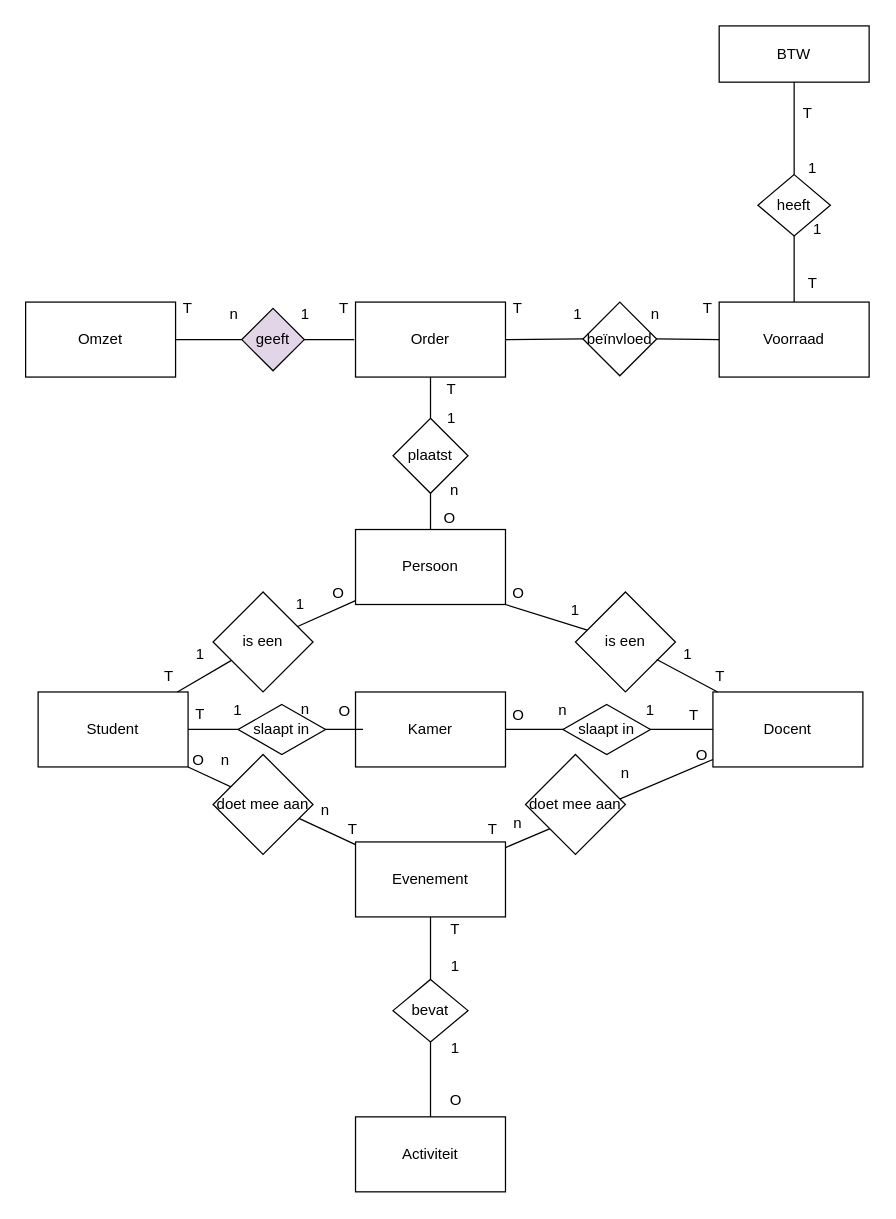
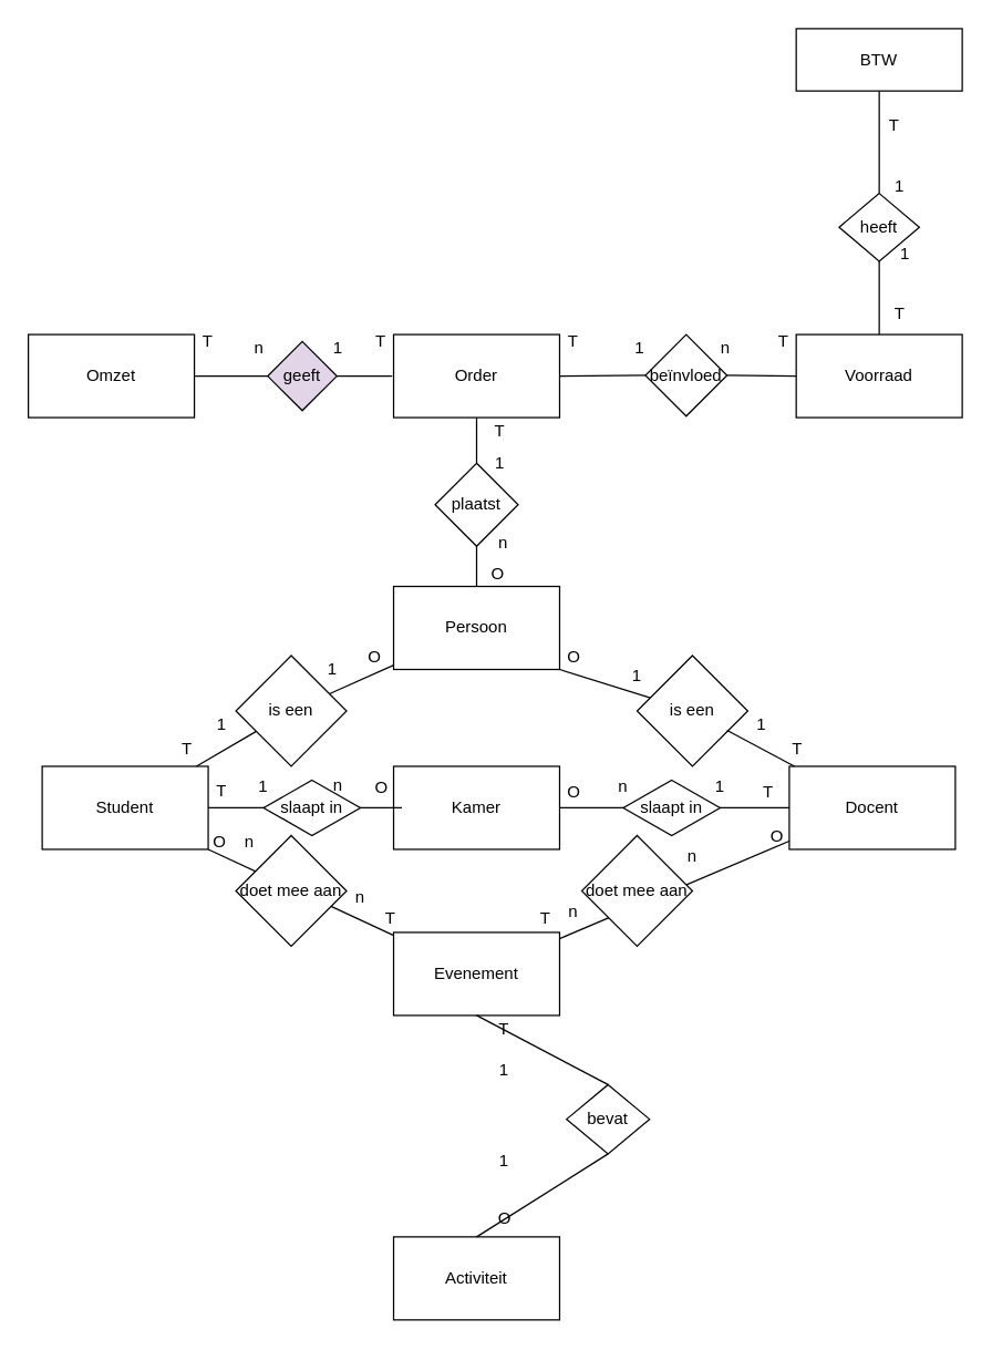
  <mxCell id="0" />
  <mxCell id="1" parent="0" />
  <mxCell id="2" value="Persoon" style="rounded=0;whiteSpace=wrap;html=1;" parent="1" vertex="1"><mxGeometry x="284" y="423" width="120" height="60" as="geometry" /></mxCell>
  <mxCell id="3" value="Student" style="rounded=0;whiteSpace=wrap;html=1;" parent="1" vertex="1"><mxGeometry x="30" y="553" width="120" height="60" as="geometry" /></mxCell>
  <mxCell id="4" value="Docent" style="rounded=0;whiteSpace=wrap;html=1;" parent="1" vertex="1"><mxGeometry x="570" y="553" width="120" height="60" as="geometry" /></mxCell>
  <mxCell id="5" value="" style="endArrow=none;html=1;" parent="1" source="16" target="2" edge="1"><mxGeometry width="50" height="50" relative="1" as="geometry"><mxPoint x="243.274" y="498.101" as="sourcePoint" /><mxPoint x="340" y="683" as="targetPoint" /><Array as="points" /></mxGeometry></mxCell>
  <mxCell id="6" value="" style="endArrow=none;html=1;entryX=1;entryY=1;entryDx=0;entryDy=0;" parent="1" source="17" target="2" edge="1"><mxGeometry width="50" height="50" relative="1" as="geometry"><mxPoint x="390" y="523" as="sourcePoint" /><mxPoint x="440" y="473" as="targetPoint" /></mxGeometry></mxCell>
  <mxCell id="7" value="" style="endArrow=none;html=1;" parent="1" source="3" target="16" edge="1"><mxGeometry width="50" height="50" relative="1" as="geometry"><mxPoint x="148.615" y="553" as="sourcePoint" /><mxPoint x="175.602" y="533.065" as="targetPoint" /><Array as="points" /></mxGeometry></mxCell>
  <mxCell id="8" value="Evenement" style="rounded=0;whiteSpace=wrap;html=1;" parent="1" vertex="1"><mxGeometry x="284" y="673" width="120" height="60" as="geometry" /></mxCell>
  <mxCell id="9" value="" style="endArrow=none;html=1;entryX=1;entryY=1;entryDx=0;entryDy=0;" parent="1" source="8" target="3" edge="1"><mxGeometry width="50" height="50" relative="1" as="geometry"><mxPoint x="290" y="733" as="sourcePoint" /><mxPoint x="340" y="683" as="targetPoint" /></mxGeometry></mxCell>
  <mxCell id="10" value="" style="endArrow=none;html=1;exitX=0;exitY=0.9;exitDx=0;exitDy=0;exitPerimeter=0;" parent="1" source="4" target="8" edge="1"><mxGeometry width="50" height="50" relative="1" as="geometry"><mxPoint x="536.663" y="693" as="sourcePoint" /><mxPoint x="423.33" y="633" as="targetPoint" /></mxGeometry></mxCell>
  <mxCell id="11" value="doet mee aan" style="rhombus;whiteSpace=wrap;html=1;" parent="1" vertex="1"><mxGeometry x="170" y="603" width="80" height="80" as="geometry" /></mxCell>
  <mxCell id="12" value="doet mee aan" style="rhombus;whiteSpace=wrap;html=1;" parent="1" vertex="1"><mxGeometry x="420" y="603" width="80" height="80" as="geometry" /></mxCell>
  <mxCell id="13" value="Kamer" style="rounded=0;whiteSpace=wrap;html=1;" parent="1" vertex="1"><mxGeometry x="284" y="553" width="120" height="60" as="geometry" /></mxCell>
  <mxCell id="14" value="" style="endArrow=none;html=1;exitX=1;exitY=0.5;exitDx=0;exitDy=0;" parent="1" source="3" edge="1"><mxGeometry width="50" height="50" relative="1" as="geometry"><mxPoint x="290" y="633" as="sourcePoint" /><mxPoint x="290" y="583" as="targetPoint" /></mxGeometry></mxCell>
  <mxCell id="15" value="" style="endArrow=none;html=1;entryX=0;entryY=0.5;entryDx=0;entryDy=0;exitX=1;exitY=0.5;exitDx=0;exitDy=0;" parent="1" source="13" target="4" edge="1"><mxGeometry width="50" height="50" relative="1" as="geometry"><mxPoint x="290" y="633" as="sourcePoint" /><mxPoint x="340" y="583" as="targetPoint" /></mxGeometry></mxCell>
  <mxCell id="16" value="is een" style="rhombus;whiteSpace=wrap;html=1;" parent="1" vertex="1"><mxGeometry x="170" y="473" width="80" height="80" as="geometry" /></mxCell>
  <mxCell id="17" value="is een" style="rhombus;whiteSpace=wrap;html=1;" parent="1" vertex="1"><mxGeometry x="460" y="473" width="80" height="80" as="geometry" /></mxCell>
  <mxCell id="18" value="" style="endArrow=none;html=1;entryX=0.813;entryY=0.675;entryDx=0;entryDy=0;entryPerimeter=0;" parent="1" source="4" target="17" edge="1"><mxGeometry width="50" height="50" relative="1" as="geometry"><mxPoint x="534.2" y="553" as="sourcePoint" /><mxPoint x="490" y="523" as="targetPoint" /></mxGeometry></mxCell>
  <mxCell id="19" value="slaapt in" style="rhombus;whiteSpace=wrap;html=1;" parent="1" vertex="1"><mxGeometry x="190" y="563" width="70" height="40" as="geometry" /></mxCell>
  <mxCell id="20" value="slaapt in" style="rhombus;whiteSpace=wrap;html=1;" parent="1" vertex="1"><mxGeometry x="450" y="563" width="70" height="40" as="geometry" /></mxCell>
  <mxCell id="21" value="Activiteit" style="rounded=0;whiteSpace=wrap;html=1;" parent="1" vertex="1"><mxGeometry x="284" y="893" width="120" height="60" as="geometry" /></mxCell>
  <mxCell id="22" value="Voorraad" style="rounded=0;whiteSpace=wrap;html=1;" parent="1" vertex="1"><mxGeometry x="575" y="241" width="120" height="60" as="geometry" /></mxCell>
  <mxCell id="23" value="BTW" style="rounded=0;whiteSpace=wrap;html=1;" parent="1" vertex="1"><mxGeometry x="575" y="20" width="120" height="45" as="geometry" /></mxCell>
  <mxCell id="24" value="" style="endArrow=none;html=1;entryX=0.5;entryY=1;entryDx=0;entryDy=0;exitX=0.5;exitY=0;exitDx=0;exitDy=0;" parent="1" source="25" target="8" edge="1"><mxGeometry width="50" height="50" relative="1" as="geometry"><mxPoint x="294" y="833" as="sourcePoint" /><mxPoint x="344" y="783" as="targetPoint" /></mxGeometry></mxCell>
- <mxCell id="25" value="bevat" style="rhombus;whiteSpace=wrap;html=1;" parent="1" vertex="1"><mxGeometry x="314" y="783" width="60" height="50" as="geometry" /></mxCell>
+ <mxCell id="25" value="bevat" style="rhombus;whiteSpace=wrap;html=1;" parent="1" vertex="1"><mxGeometry x="409" y="783" width="60" height="50" as="geometry" /></mxCell>
  <mxCell id="26" value="" style="endArrow=none;html=1;entryX=0.5;entryY=1;entryDx=0;entryDy=0;exitX=0.5;exitY=0;exitDx=0;exitDy=0;" parent="1" source="21" target="25" edge="1"><mxGeometry width="50" height="50" relative="1" as="geometry"><mxPoint x="344" y="893" as="sourcePoint" /><mxPoint x="344" y="733" as="targetPoint" /></mxGeometry></mxCell>
  <mxCell id="27" value="1" style="text;html=1;strokeColor=none;fillColor=none;align=center;verticalAlign=middle;whiteSpace=wrap;rounded=0;" parent="1" vertex="1"><mxGeometry x="220" y="473" width="40" height="20" as="geometry" /></mxCell>
  <mxCell id="28" value="1" style="text;html=1;strokeColor=none;fillColor=none;align=center;verticalAlign=middle;whiteSpace=wrap;rounded=0;" parent="1" vertex="1"><mxGeometry x="150" y="513" width="20" height="20" as="geometry" /></mxCell>
  <mxCell id="29" value="1" style="text;html=1;strokeColor=none;fillColor=none;align=center;verticalAlign=middle;whiteSpace=wrap;rounded=0;" parent="1" vertex="1"><mxGeometry x="450" y="483" width="20" height="10" as="geometry" /></mxCell>
  <mxCell id="30" value="1" style="text;html=1;strokeColor=none;fillColor=none;align=center;verticalAlign=middle;whiteSpace=wrap;rounded=0;" parent="1" vertex="1"><mxGeometry x="540" y="518" width="20" height="10" as="geometry" /></mxCell>
  <mxCell id="31" value="1" style="text;html=1;strokeColor=none;fillColor=none;align=center;verticalAlign=middle;whiteSpace=wrap;rounded=0;" parent="1" vertex="1"><mxGeometry x="510" y="563" width="20" height="10" as="geometry" /></mxCell>
  <mxCell id="32" value="n" style="text;html=1;strokeColor=none;fillColor=none;align=center;verticalAlign=middle;whiteSpace=wrap;rounded=0;" parent="1" vertex="1"><mxGeometry x="440" y="563" width="20" height="10" as="geometry" /></mxCell>
  <mxCell id="33" value="1" style="text;html=1;strokeColor=none;fillColor=none;align=center;verticalAlign=middle;whiteSpace=wrap;rounded=0;" parent="1" vertex="1"><mxGeometry x="180" y="558" width="20" height="20" as="geometry" /></mxCell>
  <mxCell id="34" value="n" style="text;html=1;strokeColor=none;fillColor=none;align=center;verticalAlign=middle;whiteSpace=wrap;rounded=0;" parent="1" vertex="1"><mxGeometry x="234" y="562" width="20" height="10" as="geometry" /></mxCell>
  <mxCell id="35" value="n" style="text;html=1;strokeColor=none;fillColor=none;align=center;verticalAlign=middle;whiteSpace=wrap;rounded=0;" parent="1" vertex="1"><mxGeometry x="250" y="643" width="20" height="10" as="geometry" /></mxCell>
  <mxCell id="36" value="n" style="text;html=1;strokeColor=none;fillColor=none;align=center;verticalAlign=middle;whiteSpace=wrap;rounded=0;" parent="1" vertex="1"><mxGeometry x="170" y="603" width="20" height="10" as="geometry" /></mxCell>
  <mxCell id="37" value="n" style="text;html=1;strokeColor=none;fillColor=none;align=center;verticalAlign=middle;whiteSpace=wrap;rounded=0;" parent="1" vertex="1"><mxGeometry x="404" y="653" width="20" height="10" as="geometry" /></mxCell>
  <mxCell id="38" value="n" style="text;html=1;strokeColor=none;fillColor=none;align=center;verticalAlign=middle;whiteSpace=wrap;rounded=0;" parent="1" vertex="1"><mxGeometry x="490" y="613" width="20" height="10" as="geometry" /></mxCell>
  <mxCell id="39" value="1" style="text;html=1;strokeColor=none;fillColor=none;align=center;verticalAlign=middle;whiteSpace=wrap;rounded=0;" parent="1" vertex="1"><mxGeometry x="344" y="763" width="40" height="20" as="geometry" /></mxCell>
  <mxCell id="40" value="1" style="text;html=1;strokeColor=none;fillColor=none;align=center;verticalAlign=middle;whiteSpace=wrap;rounded=0;" parent="1" vertex="1"><mxGeometry x="354" y="833" width="20" height="10" as="geometry" /></mxCell>
  <mxCell id="41" value="Omzet" style="rounded=0;whiteSpace=wrap;html=1;" parent="1" vertex="1"><mxGeometry x="20" y="241" width="120" height="60" as="geometry" /></mxCell>
  <mxCell id="42" value="1" style="text;html=1;strokeColor=none;fillColor=none;align=center;verticalAlign=middle;whiteSpace=wrap;rounded=0;" parent="1" vertex="1"><mxGeometry x="234" y="246" width="20" height="10" as="geometry" /></mxCell>
  <mxCell id="43" value="n" style="text;html=1;strokeColor=none;fillColor=none;align=center;verticalAlign=middle;whiteSpace=wrap;rounded=0;" parent="1" vertex="1"><mxGeometry x="177" y="246" width="20" height="10" as="geometry" /></mxCell>
  <mxCell id="44" value="Order" style="rounded=0;whiteSpace=wrap;html=1;" parent="1" vertex="1"><mxGeometry x="284" y="241" width="120" height="60" as="geometry" /></mxCell>
  <mxCell id="45" value="" style="endArrow=none;html=1;entryX=0.5;entryY=1;entryDx=0;entryDy=0;exitX=0.5;exitY=0;exitDx=0;exitDy=0;" parent="1" source="46" target="44" edge="1"><mxGeometry width="50" height="50" relative="1" as="geometry"><mxPoint x="273" y="380" as="sourcePoint" /><mxPoint x="323" y="330" as="targetPoint" /></mxGeometry></mxCell>
  <mxCell id="46" value="plaatst" style="rhombus;whiteSpace=wrap;html=1;" parent="1" vertex="1"><mxGeometry x="314" y="334" width="60" height="60" as="geometry" /></mxCell>
  <mxCell id="47" value="" style="endArrow=none;html=1;entryX=0.5;entryY=1;entryDx=0;entryDy=0;exitX=0.5;exitY=0;exitDx=0;exitDy=0;" parent="1" source="2" target="46" edge="1"><mxGeometry width="50" height="50" relative="1" as="geometry"><mxPoint x="344" y="423" as="sourcePoint" /><mxPoint x="344" y="301" as="targetPoint" /></mxGeometry></mxCell>
  <mxCell id="48" value="" style="endArrow=none;html=1;exitX=1;exitY=0.5;exitDx=0;exitDy=0;" parent="1" source="41" edge="1"><mxGeometry width="50" height="50" relative="1" as="geometry"><mxPoint x="508" y="262" as="sourcePoint" /><mxPoint x="283" y="271" as="targetPoint" /></mxGeometry></mxCell>
  <mxCell id="49" value="geeft" style="rhombus;whiteSpace=wrap;html=1;fillColor=#e1d5e7;" parent="1" vertex="1"><mxGeometry x="193" y="246" width="50" height="50" as="geometry" /></mxCell>
  <mxCell id="50" value="" style="endArrow=none;html=1;exitX=1;exitY=0.5;exitDx=0;exitDy=0;entryX=0;entryY=0.5;entryDx=0;entryDy=0;" parent="1" source="51" target="22" edge="1"><mxGeometry width="50" height="50" relative="1" as="geometry"><mxPoint x="508" y="262" as="sourcePoint" /><mxPoint x="558" y="212" as="targetPoint" /></mxGeometry></mxCell>
  <mxCell id="51" value="beïnvloed" style="rhombus;whiteSpace=wrap;html=1;" parent="1" vertex="1"><mxGeometry x="466" y="241" width="59" height="59" as="geometry" /></mxCell>
  <mxCell id="52" value="" style="endArrow=none;html=1;exitX=1;exitY=0.5;exitDx=0;exitDy=0;entryX=0;entryY=0.5;entryDx=0;entryDy=0;" parent="1" source="44" target="51" edge="1"><mxGeometry width="50" height="50" relative="1" as="geometry"><mxPoint x="404" y="271" as="sourcePoint" /><mxPoint x="575" y="271" as="targetPoint" /></mxGeometry></mxCell>
  <mxCell id="53" value="" style="endArrow=none;html=1;entryX=0.5;entryY=1;entryDx=0;entryDy=0;exitX=0.5;exitY=0;exitDx=0;exitDy=0;" parent="1" source="54" target="23" edge="1"><mxGeometry width="50" height="50" relative="1" as="geometry"><mxPoint x="596" y="176" as="sourcePoint" /><mxPoint x="646" y="126" as="targetPoint" /></mxGeometry></mxCell>
  <mxCell id="54" value="heeft" style="rhombus;whiteSpace=wrap;html=1;" parent="1" vertex="1"><mxGeometry x="606" y="139" width="58" height="49" as="geometry" /></mxCell>
  <mxCell id="55" value="" style="endArrow=none;html=1;entryX=0.5;entryY=1;entryDx=0;entryDy=0;exitX=0.5;exitY=0;exitDx=0;exitDy=0;" parent="1" source="22" target="54" edge="1"><mxGeometry width="50" height="50" relative="1" as="geometry"><mxPoint x="635" y="241" as="sourcePoint" /><mxPoint x="635" y="80" as="targetPoint" /></mxGeometry></mxCell>
  <mxCell id="56" value="1" style="text;html=1;strokeColor=none;fillColor=none;align=center;verticalAlign=middle;whiteSpace=wrap;rounded=0;" parent="1" vertex="1"><mxGeometry x="452" y="246" width="20" height="10" as="geometry" /></mxCell>
  <mxCell id="57" value="n" style="text;html=1;strokeColor=none;fillColor=none;align=center;verticalAlign=middle;whiteSpace=wrap;rounded=0;" parent="1" vertex="1"><mxGeometry x="514" y="246" width="20" height="10" as="geometry" /></mxCell>
  <mxCell id="58" value="1" style="text;html=1;strokeColor=none;fillColor=none;align=center;verticalAlign=middle;whiteSpace=wrap;rounded=0;" parent="1" vertex="1"><mxGeometry x="644" y="178" width="20" height="10" as="geometry" /></mxCell>
  <mxCell id="59" value="1" style="text;html=1;strokeColor=none;fillColor=none;align=center;verticalAlign=middle;whiteSpace=wrap;rounded=0;" parent="1" vertex="1"><mxGeometry x="640" y="129" width="20" height="10" as="geometry" /></mxCell>
  <mxCell id="60" value="T" style="text;html=1;strokeColor=none;fillColor=none;align=center;verticalAlign=middle;whiteSpace=wrap;rounded=0;" vertex="1" parent="1"><mxGeometry x="344" y="733" width="40" height="20" as="geometry" /></mxCell>
  <mxCell id="61" value="O" style="text;html=1;align=center;verticalAlign=middle;resizable=0;points=[];autosize=1;" vertex="1" parent="1"><mxGeometry x="354.5" y="871" width="19" height="18" as="geometry" /></mxCell>
  <mxCell id="62" value="T" style="text;html=1;strokeColor=none;fillColor=none;align=center;verticalAlign=middle;whiteSpace=wrap;rounded=0;" vertex="1" parent="1"><mxGeometry x="262" y="653" width="40" height="20" as="geometry" /></mxCell>
  <mxCell id="63" value="O" style="text;html=1;align=center;verticalAlign=middle;resizable=0;points=[];autosize=1;" vertex="1" parent="1"><mxGeometry x="148" y="599" width="19" height="18" as="geometry" /></mxCell>
  <mxCell id="64" value="T" style="text;html=1;strokeColor=none;fillColor=none;align=center;verticalAlign=middle;whiteSpace=wrap;rounded=0;" vertex="1" parent="1"><mxGeometry x="373.5" y="653" width="40" height="20" as="geometry" /></mxCell>
  <mxCell id="65" value="O" style="text;html=1;align=center;verticalAlign=middle;resizable=0;points=[];autosize=1;" vertex="1" parent="1"><mxGeometry x="551" y="595" width="19" height="18" as="geometry" /></mxCell>
  <mxCell id="66" value="O" style="text;html=1;align=center;verticalAlign=middle;resizable=0;points=[];autosize=1;" vertex="1" parent="1"><mxGeometry x="404" y="563" width="19" height="18" as="geometry" /></mxCell>
  <mxCell id="67" value="T" style="text;html=1;strokeColor=none;fillColor=none;align=center;verticalAlign=middle;whiteSpace=wrap;rounded=0;" vertex="1" parent="1"><mxGeometry x="535" y="562" width="40" height="20" as="geometry" /></mxCell>
  <mxCell id="68" value="O" style="text;html=1;align=center;verticalAlign=middle;resizable=0;points=[];autosize=1;" vertex="1" parent="1"><mxGeometry x="265" y="560" width="19" height="18" as="geometry" /></mxCell>
  <mxCell id="69" value="T" style="text;html=1;strokeColor=none;fillColor=none;align=center;verticalAlign=middle;whiteSpace=wrap;rounded=0;" vertex="1" parent="1"><mxGeometry x="140" y="561" width="40" height="20" as="geometry" /></mxCell>
  <mxCell id="70" value="T" style="text;html=1;strokeColor=none;fillColor=none;align=center;verticalAlign=middle;whiteSpace=wrap;rounded=0;" vertex="1" parent="1"><mxGeometry x="115" y="531" width="40" height="20" as="geometry" /></mxCell>
  <mxCell id="71" value="T" style="text;html=1;strokeColor=none;fillColor=none;align=center;verticalAlign=middle;whiteSpace=wrap;rounded=0;" vertex="1" parent="1"><mxGeometry x="556" y="531" width="40" height="20" as="geometry" /></mxCell>
  <mxCell id="72" value="O" style="text;html=1;align=center;verticalAlign=middle;resizable=0;points=[];autosize=1;" vertex="1" parent="1"><mxGeometry x="404.5" y="465" width="19" height="18" as="geometry" /></mxCell>
  <mxCell id="73" value="O" style="text;html=1;align=center;verticalAlign=middle;resizable=0;points=[];autosize=1;" vertex="1" parent="1"><mxGeometry x="260" y="465" width="19" height="18" as="geometry" /></mxCell>
  <mxCell id="74" value="T" style="text;html=1;strokeColor=none;fillColor=none;align=center;verticalAlign=middle;whiteSpace=wrap;rounded=0;" vertex="1" parent="1"><mxGeometry x="341" y="301" width="40" height="20" as="geometry" /></mxCell>
  <mxCell id="75" value="O" style="text;html=1;align=center;verticalAlign=middle;resizable=0;points=[];autosize=1;" vertex="1" parent="1"><mxGeometry x="349" y="405" width="19" height="18" as="geometry" /></mxCell>
  <mxCell id="76" value="1" style="text;html=1;strokeColor=none;fillColor=none;align=center;verticalAlign=middle;whiteSpace=wrap;rounded=0;" vertex="1" parent="1"><mxGeometry x="351" y="329" width="20" height="10" as="geometry" /></mxCell>
  <mxCell id="77" value="n" style="text;html=1;align=center;verticalAlign=middle;resizable=0;points=[];autosize=1;" vertex="1" parent="1"><mxGeometry x="354" y="383" width="17" height="18" as="geometry" /></mxCell>
  <mxCell id="78" value="T" style="text;html=1;strokeColor=none;fillColor=none;align=center;verticalAlign=middle;whiteSpace=wrap;rounded=0;" vertex="1" parent="1"><mxGeometry x="254.5" y="236" width="40" height="20" as="geometry" /></mxCell>
  <mxCell id="79" value="T" style="text;html=1;strokeColor=none;fillColor=none;align=center;verticalAlign=middle;whiteSpace=wrap;rounded=0;" vertex="1" parent="1"><mxGeometry x="130" y="236" width="40" height="20" as="geometry" /></mxCell>
  <mxCell id="80" value="T" style="text;html=1;strokeColor=none;fillColor=none;align=center;verticalAlign=middle;whiteSpace=wrap;rounded=0;" vertex="1" parent="1"><mxGeometry x="394" y="236" width="40" height="20" as="geometry" /></mxCell>
  <mxCell id="81" value="T" style="text;html=1;strokeColor=none;fillColor=none;align=center;verticalAlign=middle;whiteSpace=wrap;rounded=0;" vertex="1" parent="1"><mxGeometry x="546" y="236" width="40" height="20" as="geometry" /></mxCell>
  <mxCell id="82" value="T" style="text;html=1;strokeColor=none;fillColor=none;align=center;verticalAlign=middle;whiteSpace=wrap;rounded=0;" vertex="1" parent="1"><mxGeometry x="630" y="216" width="40" height="20" as="geometry" /></mxCell>
  <mxCell id="83" value="T" style="text;html=1;strokeColor=none;fillColor=none;align=center;verticalAlign=middle;whiteSpace=wrap;rounded=0;" vertex="1" parent="1"><mxGeometry x="626" y="80" width="40" height="20" as="geometry" /></mxCell>
